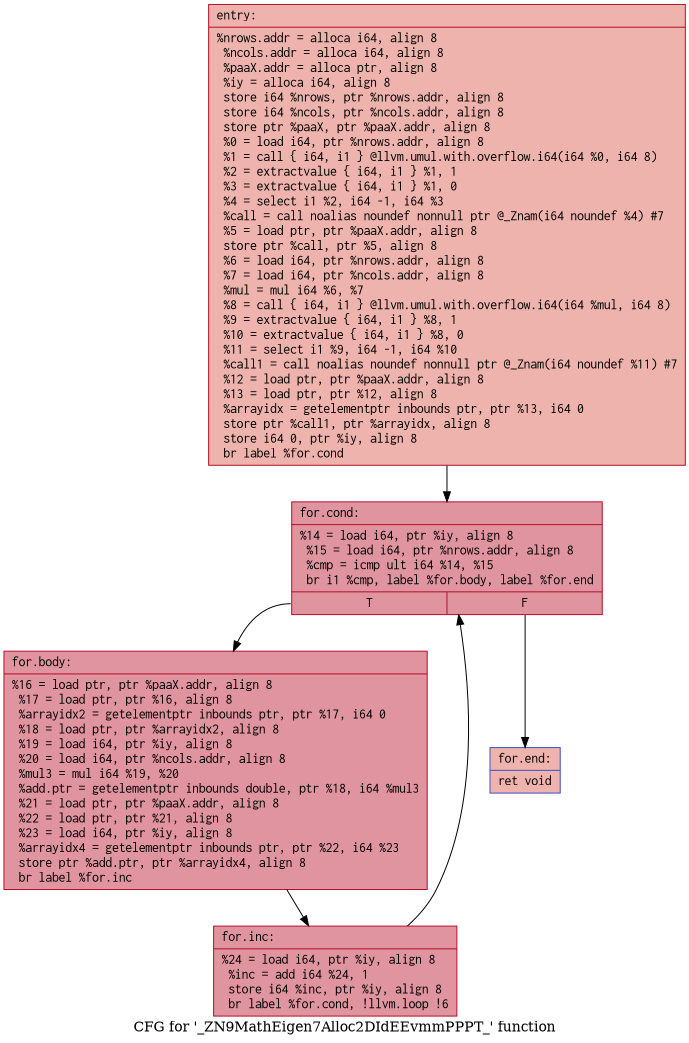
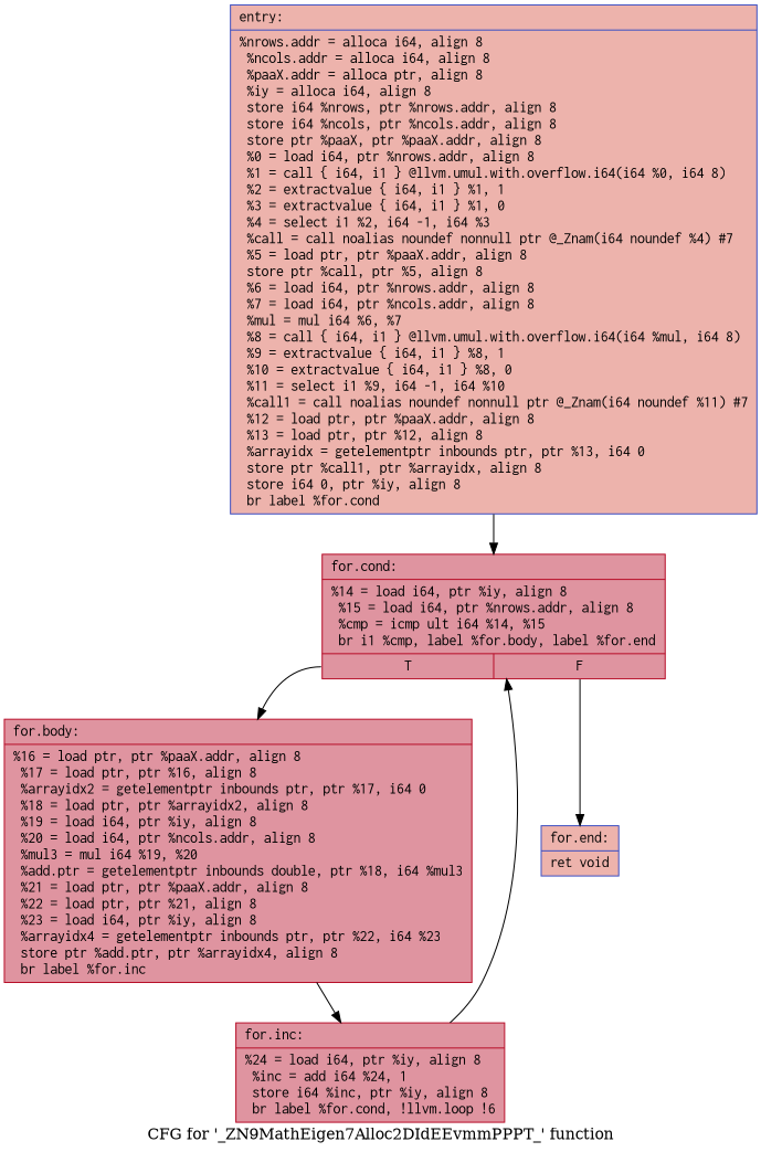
  digraph {
    label="CFG for '_ZN9MathEigen7Alloc2DIdEEvmmPPPT_' function"
    node [color="#b70d28ff" fillcolor="#b70d2870" fontname=Courier shape=record style=filled]
-   n1 [fillcolor="#d6524470" label="{entry:\l|  %nrows.addr = alloca i64, align 8\l  %ncols.addr = alloca i64, align 8\l  %paaX.addr = alloca ptr, align 8\l  %iy = alloca i64, align 8\l  store i64 %nrows, ptr %nrows.addr, align 8\l  store i64 %ncols, ptr %ncols.addr, align 8\l  store ptr %paaX, ptr %paaX.addr, align 8\l  %0 = load i64, ptr %nrows.addr, align 8\l  %1 = call \{ i64, i1 \} @llvm.umul.with.overflow.i64(i64 %0, i64 8)\l  %2 = extractvalue \{ i64, i1 \} %1, 1\l  %3 = extractvalue \{ i64, i1 \} %1, 0\l  %4 = select i1 %2, i64 -1, i64 %3\l  %call = call noalias noundef nonnull ptr @_Znam(i64 noundef %4) #7\l  %5 = load ptr, ptr %paaX.addr, align 8\l  store ptr %call, ptr %5, align 8\l  %6 = load i64, ptr %nrows.addr, align 8\l  %7 = load i64, ptr %ncols.addr, align 8\l  %mul = mul i64 %6, %7\l  %8 = call \{ i64, i1 \} @llvm.umul.with.overflow.i64(i64 %mul, i64 8)\l  %9 = extractvalue \{ i64, i1 \} %8, 1\l  %10 = extractvalue \{ i64, i1 \} %8, 0\l  %11 = select i1 %9, i64 -1, i64 %10\l  %call1 = call noalias noundef nonnull ptr @_Znam(i64 noundef %11) #7\l  %12 = load ptr, ptr %paaX.addr, align 8\l  %13 = load ptr, ptr %12, align 8\l  %arrayidx = getelementptr inbounds ptr, ptr %13, i64 0\l  store ptr %call1, ptr %arrayidx, align 8\l  store i64 0, ptr %iy, align 8\l  br label %for.cond\l}"]
+   n1 [color="#3d50c3ff" fillcolor="#d6524470" label="{entry:\l|  %nrows.addr = alloca i64, align 8\l  %ncols.addr = alloca i64, align 8\l  %paaX.addr = alloca ptr, align 8\l  %iy = alloca i64, align 8\l  store i64 %nrows, ptr %nrows.addr, align 8\l  store i64 %ncols, ptr %ncols.addr, align 8\l  store ptr %paaX, ptr %paaX.addr, align 8\l  %0 = load i64, ptr %nrows.addr, align 8\l  %1 = call \{ i64, i1 \} @llvm.umul.with.overflow.i64(i64 %0, i64 8)\l  %2 = extractvalue \{ i64, i1 \} %1, 1\l  %3 = extractvalue \{ i64, i1 \} %1, 0\l  %4 = select i1 %2, i64 -1, i64 %3\l  %call = call noalias noundef nonnull ptr @_Znam(i64 noundef %4) #7\l  %5 = load ptr, ptr %paaX.addr, align 8\l  store ptr %call, ptr %5, align 8\l  %6 = load i64, ptr %nrows.addr, align 8\l  %7 = load i64, ptr %ncols.addr, align 8\l  %mul = mul i64 %6, %7\l  %8 = call \{ i64, i1 \} @llvm.umul.with.overflow.i64(i64 %mul, i64 8)\l  %9 = extractvalue \{ i64, i1 \} %8, 1\l  %10 = extractvalue \{ i64, i1 \} %8, 0\l  %11 = select i1 %9, i64 -1, i64 %10\l  %call1 = call noalias noundef nonnull ptr @_Znam(i64 noundef %11) #7\l  %12 = load ptr, ptr %paaX.addr, align 8\l  %13 = load ptr, ptr %12, align 8\l  %arrayidx = getelementptr inbounds ptr, ptr %13, i64 0\l  store ptr %call1, ptr %arrayidx, align 8\l  store i64 0, ptr %iy, align 8\l  br label %for.cond\l}"]
    n2 [label="{for.cond:\l|  %14 = load i64, ptr %iy, align 8\l  %15 = load i64, ptr %nrows.addr, align 8\l  %cmp = icmp ult i64 %14, %15\l  br i1 %cmp, label %for.body, label %for.end\l|{<s0>T|<s1>F}}"]
    n3 [label="{for.body:\l|  %16 = load ptr, ptr %paaX.addr, align 8\l  %17 = load ptr, ptr %16, align 8\l  %arrayidx2 = getelementptr inbounds ptr, ptr %17, i64 0\l  %18 = load ptr, ptr %arrayidx2, align 8\l  %19 = load i64, ptr %iy, align 8\l  %20 = load i64, ptr %ncols.addr, align 8\l  %mul3 = mul i64 %19, %20\l  %add.ptr = getelementptr inbounds double, ptr %18, i64 %mul3\l  %21 = load ptr, ptr %paaX.addr, align 8\l  %22 = load ptr, ptr %21, align 8\l  %23 = load i64, ptr %iy, align 8\l  %arrayidx4 = getelementptr inbounds ptr, ptr %22, i64 %23\l  store ptr %add.ptr, ptr %arrayidx4, align 8\l  br label %for.inc\l}"]
    n4 [color="#3d50c3ff" fillcolor="#d6524470" label="{for.end:\l|  ret void\l}"]
    n5 [label="{for.inc:\l|  %24 = load i64, ptr %iy, align 8\l  %inc = add i64 %24, 1\l  store i64 %inc, ptr %iy, align 8\l  br label %for.cond, !llvm.loop !6\l}"]
    n1 -> n2
    n2 -> n3 [tailport=s0]
    n2 -> n4 [tailport=s1]
    n3 -> n5
    n5 -> n2
  }
